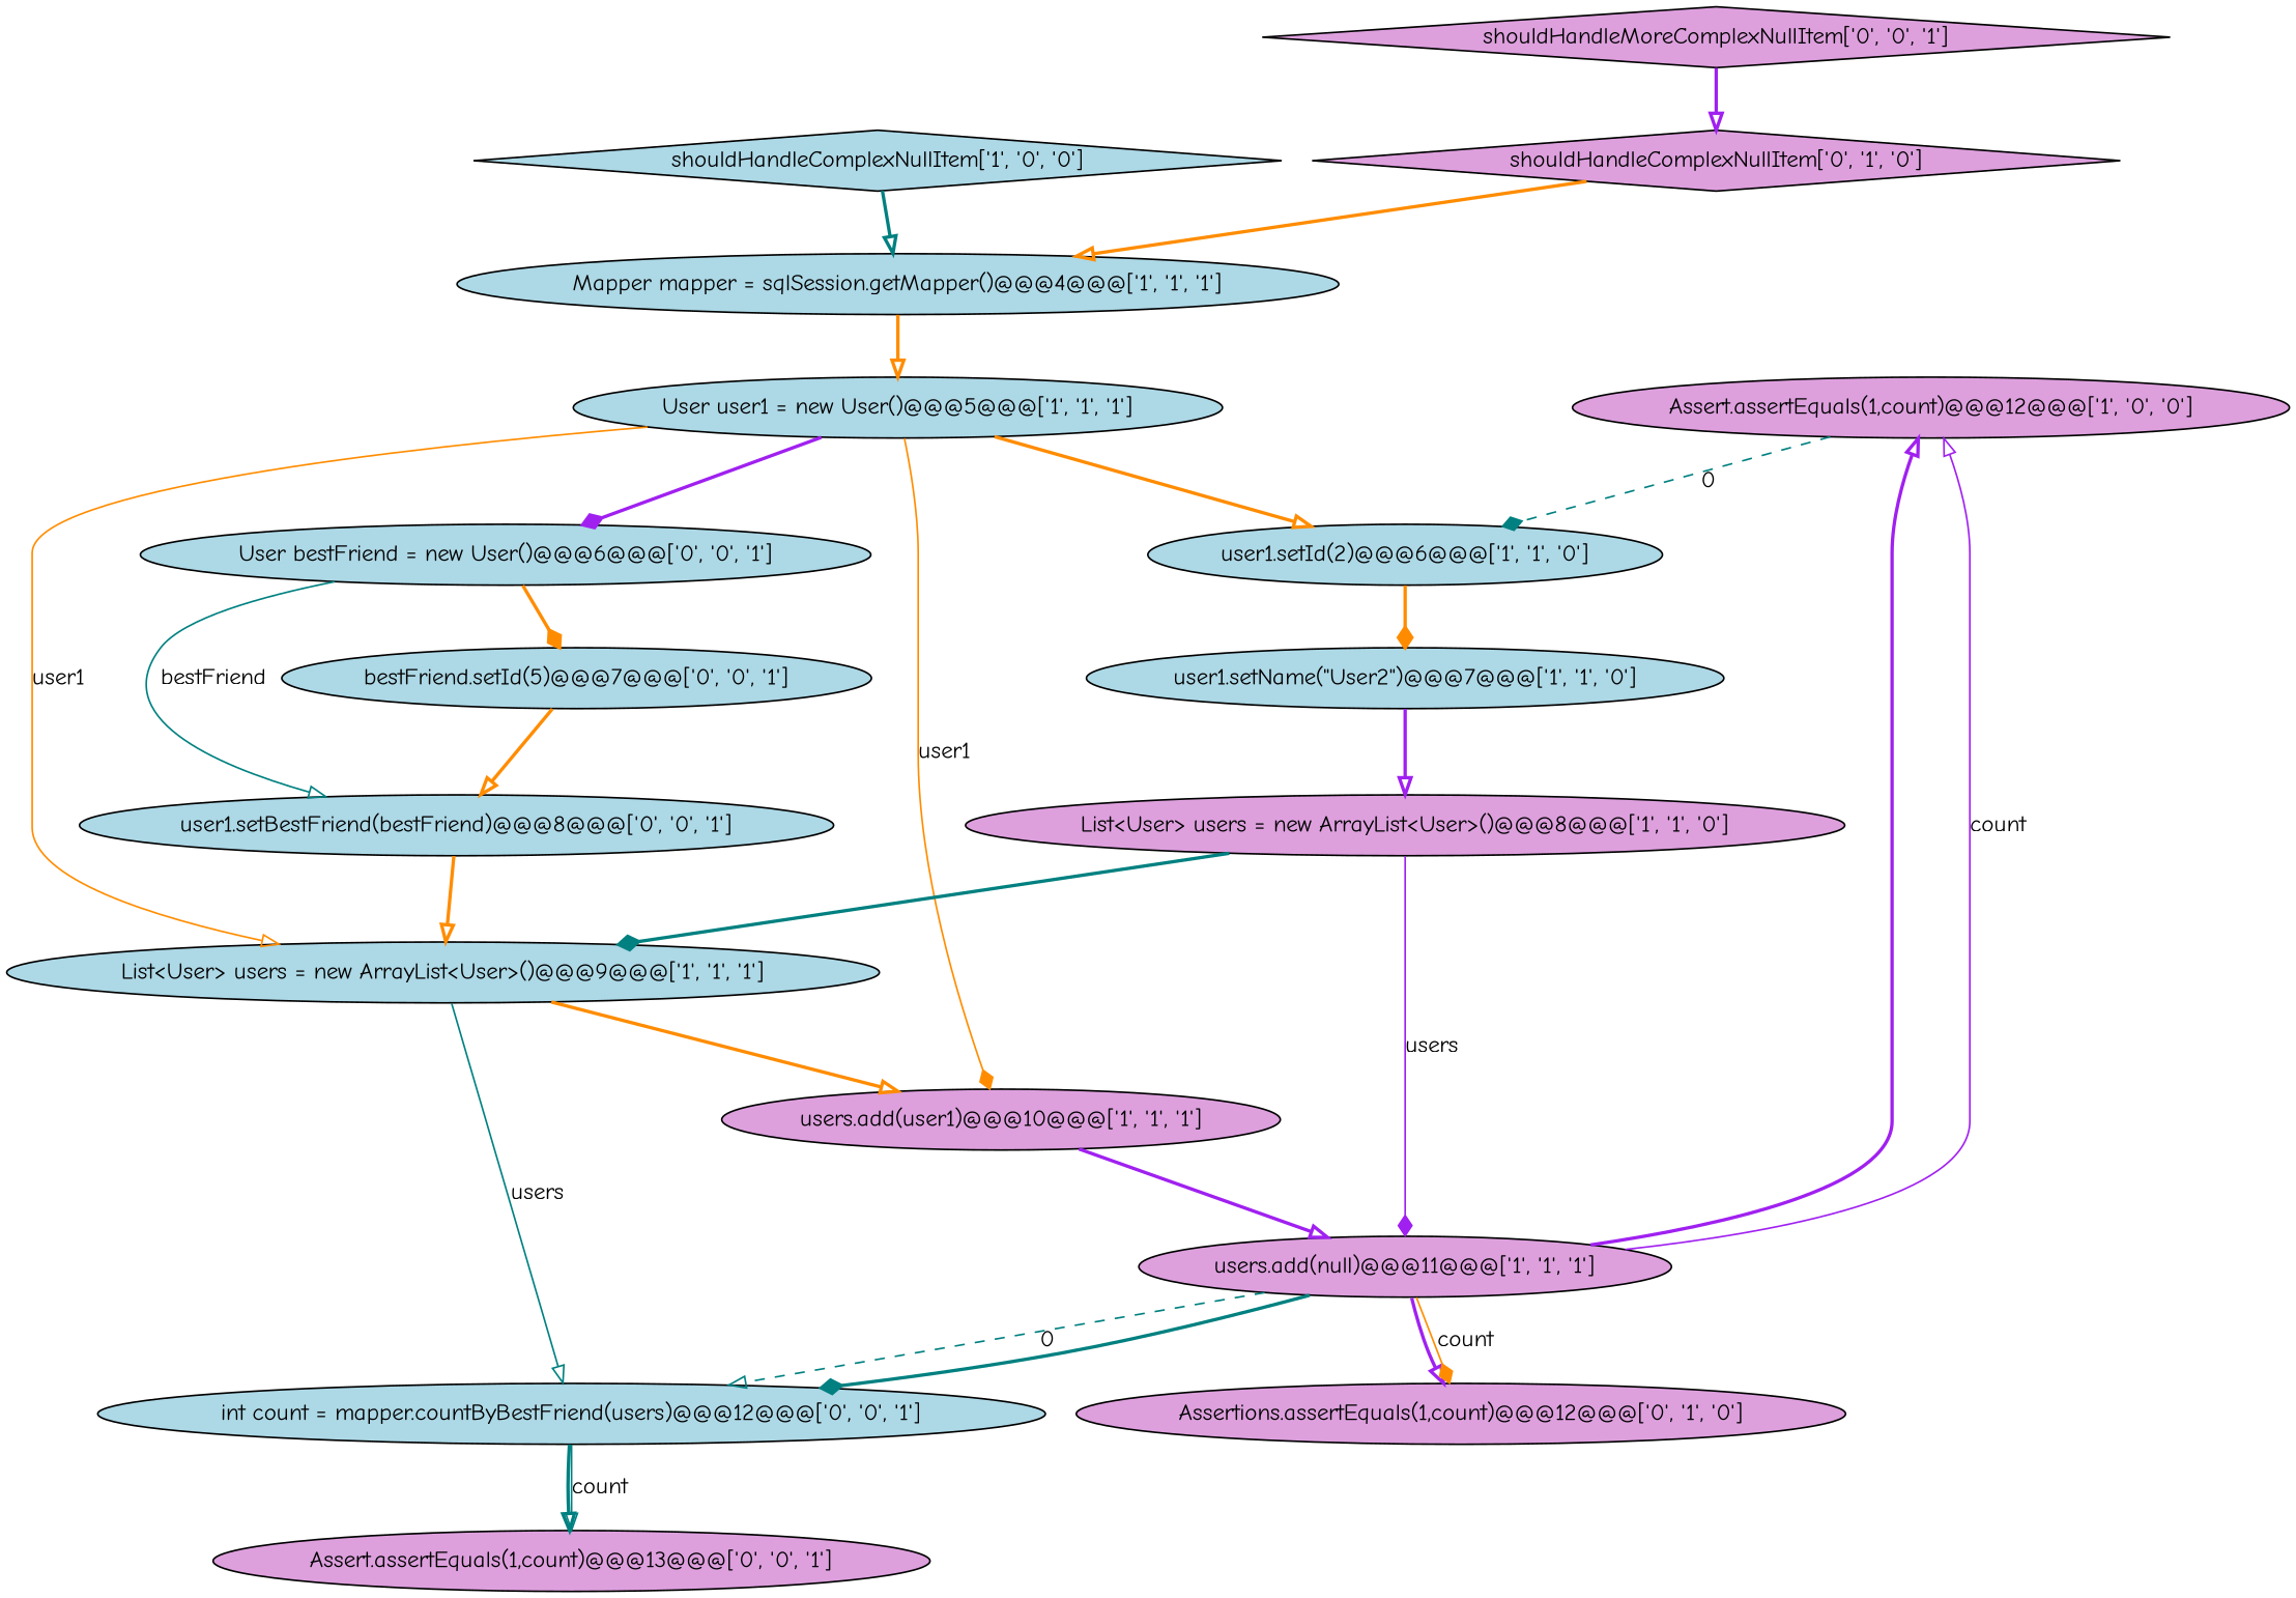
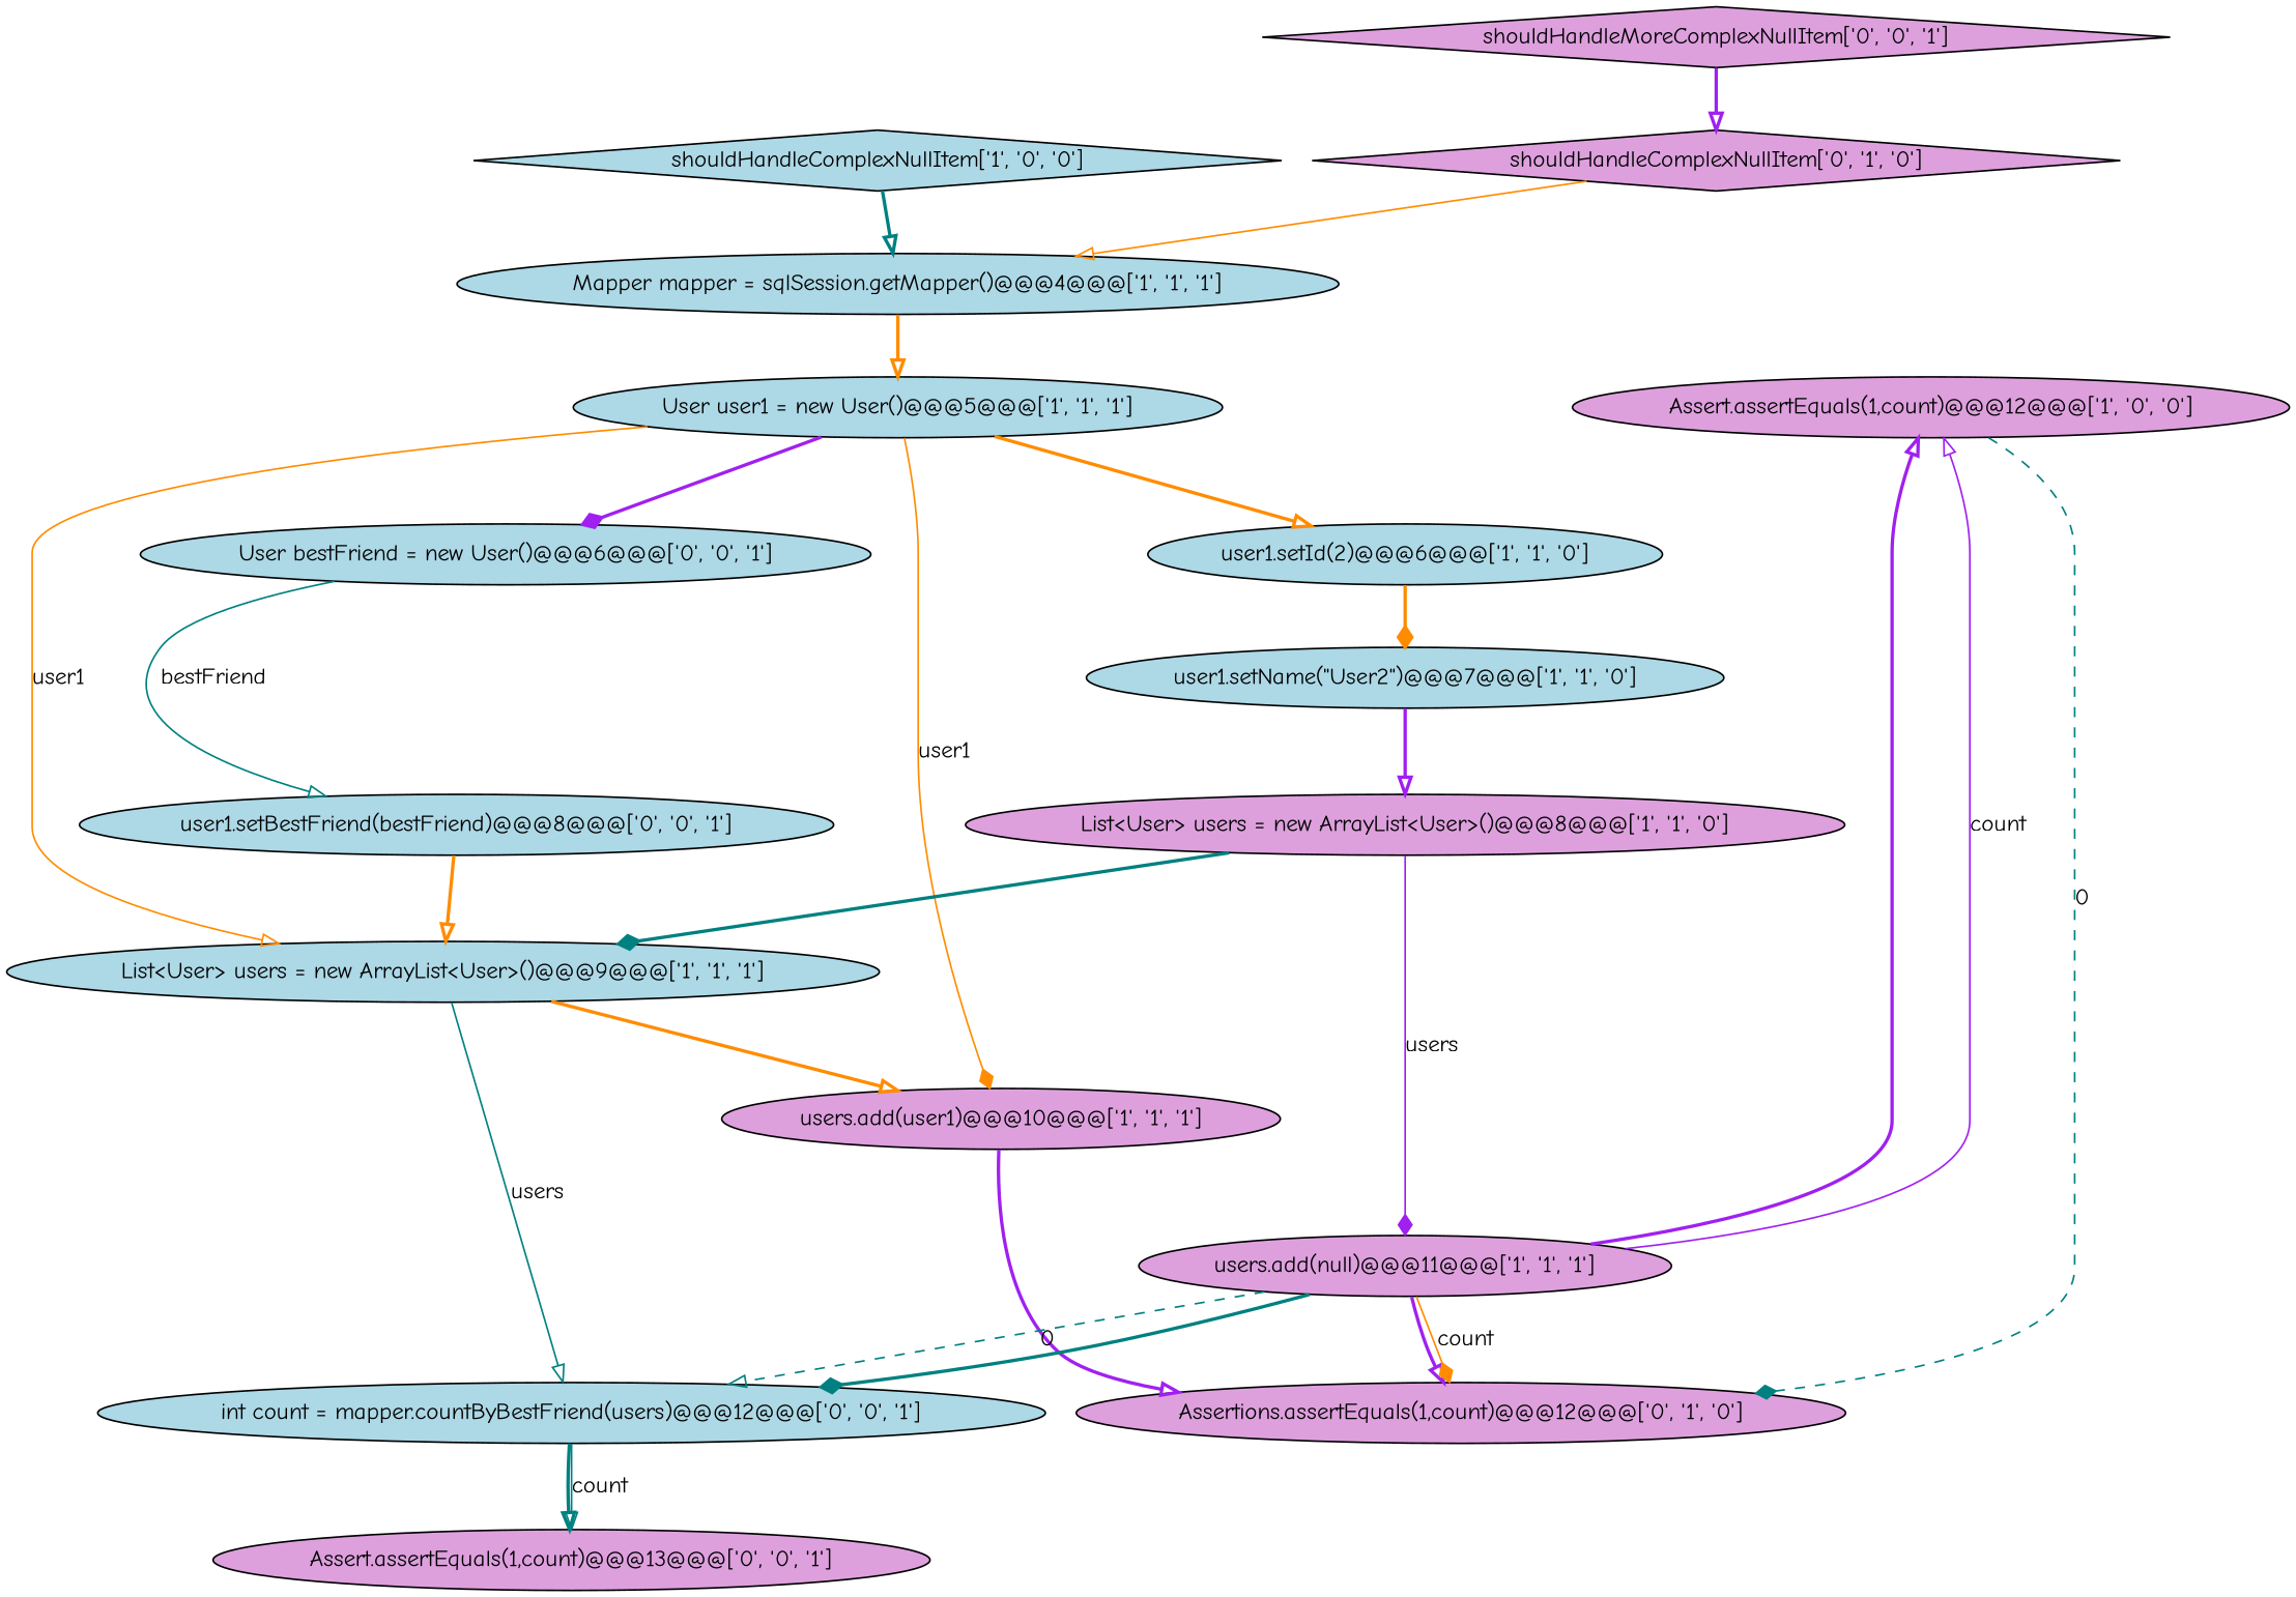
  digraph {
    fontname="Comic Neue"
    node [fillcolor=lightblue fontname="Comic Neue" shape=ellipse style=filled]
    edge [arrowhead=onormal color=darkorange fontname="Comic Neue" style=bold]
    n1 [fillcolor=plum label="Assert.assertEquals(1,count)@@@12@@@['1', '0', '0']"]
    n2 [fillcolor=plum label="Assertions.assertEquals(1,count)@@@12@@@['0', '1', '0']"]
    n3 [label="shouldHandleComplexNullItem['1', '0', '0']" shape=diamond]
    n4 [label="Mapper mapper = sqlSession.getMapper()@@@4@@@['1', '1', '1']"]
    n5 [label="User user1 = new User()@@@5@@@['1', '1', '1']"]
    n6 [label="user1.setBestFriend(bestFriend)@@@8@@@['0', '0', '1']"]
    n7 [label="List<User> users = new ArrayList<User>()@@@9@@@['1', '1', '1']"]
    n8 [label="int count = mapper.countByBestFriend(users)@@@12@@@['0', '0', '1']"]
    n9 [fillcolor=plum label="users.add(user1)@@@10@@@['1', '1', '1']"]
-   n10 [label="bestFriend.setId(5)@@@7@@@['0', '0', '1']"]
    n11 [fillcolor=plum label="List<User> users = new ArrayList<User>()@@@8@@@['1', '1', '0']"]
    n12 [fillcolor=plum label="users.add(null)@@@11@@@['1', '1', '1']"]
    n13 [label="User bestFriend = new User()@@@6@@@['0', '0', '1']"]
    n14 [label="user1.setId(2)@@@6@@@['1', '1', '0']"]
    n15 [label="user1.setName(\"User2\")@@@7@@@['1', '1', '0']"]
    n16 [fillcolor=plum label="Assert.assertEquals(1,count)@@@13@@@['0', '0', '1']"]
    n17 [fillcolor=plum label="shouldHandleComplexNullItem['0', '1', '0']" shape=diamond]
    n18 [fillcolor=plum label="shouldHandleMoreComplexNullItem['0', '0', '1']" shape=diamond]
-   n1 -> n14 [arrowhead=diamond color=teal label=0 style=dashed]
+   n1 -> n2 [arrowhead=diamond color=teal label=0 style=dashed]
    n3 -> n4 [color=teal]
    n4 -> n5
    n5 -> n7 [label=user1 style=solid]
    n5 -> n9 [arrowhead=diamond label=user1 style=solid]
    n5 -> n13 [arrowhead=diamond color=purple]
    n5 -> n14
    n6 -> n7
    n7 -> n8 [color=teal label=users style=solid]
    n7 -> n9
    n8 -> n16 [color=teal]
    n8 -> n16 [color=teal label=count style=solid]
-   n9 -> n12 [color=purple]
-   n10 -> n6
+   n9 -> n2 [color=purple]
    n11 -> n7 [arrowhead=diamond color=teal]
    n11 -> n12 [arrowhead=diamond color=purple label=users style=solid]
    n12 -> n1 [color=purple]
    n12 -> n1 [color=purple label=count style=solid]
    n12 -> n2 [color=purple]
    n12 -> n2 [arrowhead=diamond label=count style=solid]
    n12 -> n8 [color=teal label=0 style=dashed]
    n12 -> n8 [arrowhead=diamond color=teal]
    n13 -> n6 [color=teal label=bestFriend style=solid]
-   n13 -> n10 [arrowhead=diamond]
    n14 -> n15 [arrowhead=diamond]
    n15 -> n11 [color=purple]
-   n17 -> n4
+   n17 -> n4 [style=solid]
    n18 -> n17 [color=purple]
  }
